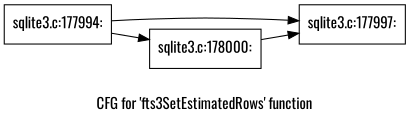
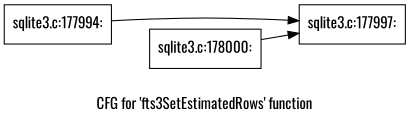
  digraph {
    fontname=Oswald
    label="CFG for 'fts3SetEstimatedRows' function"
    rankdir=LR
    node [fontname=Oswald shape=record]
    edge [fontname=Oswald]
    n1 [label="{sqlite3.c:177994:}"]
    n2 [label="{sqlite3.c:177997:}"]
    n3 [label="{sqlite3.c:178000:}"]
    n1 -> n2
-   n1 -> n3
    n3 -> n2
  }
